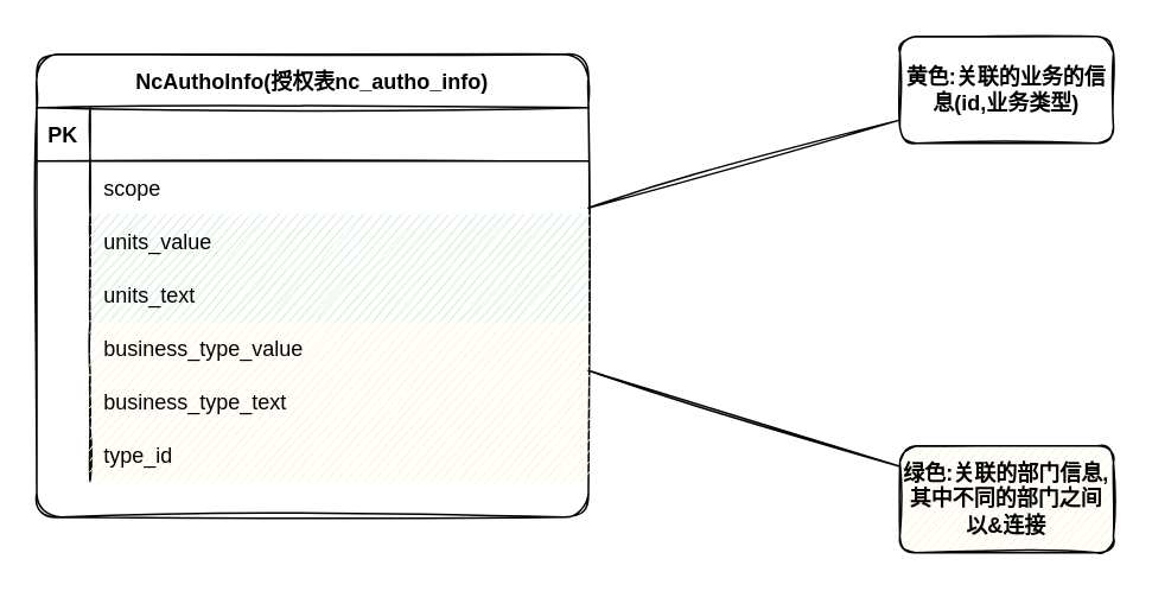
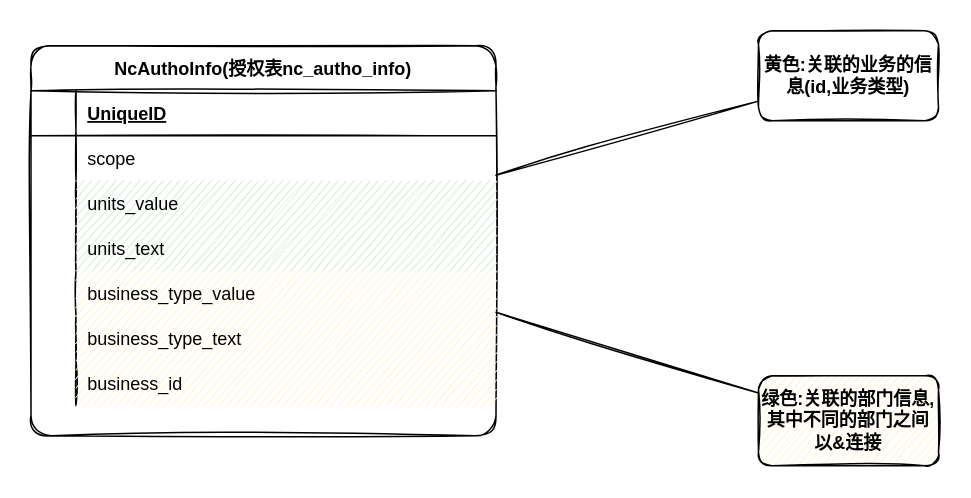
  <mxCell id="0" />
  <mxCell id="1" parent="0" />
  <mxCell id="2" value="" style="orthogonalLoop=1;jettySize=auto;html=1;endArrow=none;endFill=0;sketch=1;" parent="1" source="4" target="26" edge="1"><mxGeometry relative="1" as="geometry" /></mxCell>
  <mxCell id="3" value="" style="edgeStyle=none;orthogonalLoop=1;jettySize=auto;html=1;endArrow=none;endFill=0;sketch=1;" parent="1" source="4" target="27" edge="1"><mxGeometry relative="1" as="geometry" /></mxCell>
  <mxCell id="4" value="NcAuthoInfo(授权表nc_autho_info)" style="shape=table;startSize=30;container=1;collapsible=1;childLayout=tableLayout;fixedRows=1;rowLines=0;fontStyle=1;align=center;resizeLast=1;sketch=1;rounded=1;" parent="1" vertex="1"><mxGeometry x="20" y="30" width="310" height="260" as="geometry" /></mxCell>
  <mxCell id="5" value="" style="shape=partialRectangle;collapsible=0;dropTarget=0;pointerEvents=0;fillColor=none;top=0;left=0;bottom=1;right=0;points=[[0,0.5],[1,0.5]];portConstraint=eastwest;sketch=1;rounded=1;" parent="4" vertex="1"><mxGeometry y="30" width="310" height="30" as="geometry" /></mxCell>
- <mxCell id="6" value="PK" style="shape=partialRectangle;connectable=0;fillColor=none;top=0;left=0;bottom=0;right=0;fontStyle=1;overflow=hidden;sketch=1;rounded=1;" parent="5" vertex="1"><mxGeometry width="30" height="30" as="geometry" /></mxCell>
+ <mxCell id="7" value="UniqueID" style="shape=partialRectangle;connectable=0;fillColor=none;top=0;left=0;bottom=0;right=0;align=left;spacingLeft=6;fontStyle=5;overflow=hidden;sketch=1;rounded=1;" parent="5" vertex="1"><mxGeometry x="30" width="280" height="30" as="geometry" /></mxCell>
  <mxCell id="8" value="" style="shape=partialRectangle;collapsible=0;dropTarget=0;pointerEvents=0;fillColor=none;top=0;left=0;bottom=0;right=0;points=[[0,0.5],[1,0.5]];portConstraint=eastwest;sketch=1;rounded=1;" parent="4" vertex="1"><mxGeometry y="60" width="310" height="30" as="geometry" /></mxCell>
  <mxCell id="9" value="" style="shape=partialRectangle;connectable=0;fillColor=none;top=0;left=0;bottom=0;right=0;editable=1;overflow=hidden;sketch=1;rounded=1;" parent="8" vertex="1"><mxGeometry width="30" height="30" as="geometry" /></mxCell>
  <mxCell id="10" value="scope" style="shape=partialRectangle;connectable=0;fillColor=none;top=0;left=0;bottom=0;right=0;align=left;spacingLeft=6;overflow=hidden;sketch=1;rounded=1;" parent="8" vertex="1"><mxGeometry x="30" width="280" height="30" as="geometry" /></mxCell>
  <mxCell id="11" value="" style="shape=partialRectangle;collapsible=0;dropTarget=0;pointerEvents=0;fillColor=none;top=0;left=0;bottom=0;right=0;points=[[0,0.5],[1,0.5]];portConstraint=eastwest;sketch=1;rounded=1;" parent="4" vertex="1"><mxGeometry y="90" width="310" height="30" as="geometry" /></mxCell>
  <mxCell id="12" value="" style="shape=partialRectangle;connectable=0;fillColor=none;top=0;left=0;bottom=0;right=0;editable=1;overflow=hidden;sketch=1;rounded=1;" parent="11" vertex="1"><mxGeometry width="30" height="30" as="geometry" /></mxCell>
  <mxCell id="13" value="units_value" style="shape=partialRectangle;connectable=0;fillColor=#d5e8d4;top=0;left=0;bottom=0;right=0;align=left;spacingLeft=6;overflow=hidden;strokeColor=#82b366;sketch=1;rounded=1;" parent="11" vertex="1"><mxGeometry x="30" width="280" height="30" as="geometry" /></mxCell>
  <mxCell id="14" value="" style="shape=partialRectangle;collapsible=0;dropTarget=0;pointerEvents=0;fillColor=none;top=0;left=0;bottom=0;right=0;points=[[0,0.5],[1,0.5]];portConstraint=eastwest;sketch=1;rounded=1;" parent="4" vertex="1"><mxGeometry y="120" width="310" height="30" as="geometry" /></mxCell>
  <mxCell id="15" value="" style="shape=partialRectangle;connectable=0;fillColor=none;top=0;left=0;bottom=0;right=0;editable=1;overflow=hidden;sketch=1;rounded=1;" parent="14" vertex="1"><mxGeometry width="30" height="30" as="geometry" /></mxCell>
  <mxCell id="16" value="units_text" style="shape=partialRectangle;connectable=0;fillColor=#d5e8d4;top=0;left=0;bottom=0;right=0;align=left;spacingLeft=6;overflow=hidden;strokeColor=#82b366;sketch=1;rounded=1;" parent="14" vertex="1"><mxGeometry x="30" width="280" height="30" as="geometry" /></mxCell>
  <mxCell id="17" value="" style="shape=partialRectangle;collapsible=0;dropTarget=0;pointerEvents=0;fillColor=none;top=0;left=0;bottom=0;right=0;points=[[0,0.5],[1,0.5]];portConstraint=eastwest;sketch=1;rounded=1;" parent="4" vertex="1"><mxGeometry y="150" width="310" height="30" as="geometry" /></mxCell>
  <mxCell id="18" value="&#10;&#10;" style="shape=partialRectangle;connectable=0;fillColor=none;top=0;left=0;bottom=0;right=0;editable=1;overflow=hidden;sketch=1;rounded=1;" parent="17" vertex="1"><mxGeometry width="30" height="30" as="geometry" /></mxCell>
  <mxCell id="19" value="business_type_value" style="shape=partialRectangle;connectable=0;fillColor=#fff2cc;top=0;left=0;bottom=0;right=0;align=left;spacingLeft=6;overflow=hidden;strokeColor=#d6b656;sketch=1;rounded=1;" parent="17" vertex="1"><mxGeometry x="30" width="280" height="30" as="geometry" /></mxCell>
  <mxCell id="20" value="" style="shape=partialRectangle;collapsible=0;dropTarget=0;pointerEvents=0;fillColor=none;top=0;left=0;bottom=0;right=0;points=[[0,0.5],[1,0.5]];portConstraint=eastwest;sketch=1;rounded=1;" parent="4" vertex="1"><mxGeometry y="180" width="310" height="30" as="geometry" /></mxCell>
  <mxCell id="21" value="&#10;&#10;" style="shape=partialRectangle;connectable=0;fillColor=none;top=0;left=0;bottom=0;right=0;editable=1;overflow=hidden;sketch=1;rounded=1;" parent="20" vertex="1"><mxGeometry width="30" height="30" as="geometry" /></mxCell>
  <mxCell id="22" value="business_type_text" style="shape=partialRectangle;connectable=0;fillColor=#fff2cc;top=0;left=0;bottom=0;right=0;align=left;spacingLeft=6;overflow=hidden;strokeColor=#d6b656;sketch=1;rounded=1;" parent="20" vertex="1"><mxGeometry x="30" width="280" height="30" as="geometry" /></mxCell>
  <mxCell id="23" value="" style="shape=partialRectangle;collapsible=0;dropTarget=0;pointerEvents=0;fillColor=none;top=0;left=0;bottom=0;right=0;points=[[0,0.5],[1,0.5]];portConstraint=eastwest;sketch=1;rounded=1;" parent="4" vertex="1"><mxGeometry y="210" width="310" height="30" as="geometry" /></mxCell>
  <mxCell id="24" value="&#10;&#10;" style="shape=partialRectangle;connectable=0;fillColor=none;top=0;left=0;bottom=0;right=0;editable=1;overflow=hidden;sketch=1;rounded=1;" parent="23" vertex="1"><mxGeometry width="30" height="30" as="geometry" /></mxCell>
- <mxCell id="25" value="type_id" style="shape=partialRectangle;connectable=0;fillColor=#fff2cc;top=0;left=0;bottom=0;right=0;align=left;spacingLeft=6;overflow=hidden;strokeColor=#d6b656;sketch=1;rounded=1;" parent="23" vertex="1"><mxGeometry x="30" width="280" height="30" as="geometry" /></mxCell>
+ <mxCell id="25" value="business_id" style="shape=partialRectangle;connectable=0;fillColor=#fff2cc;top=0;left=0;bottom=0;right=0;align=left;spacingLeft=6;overflow=hidden;strokeColor=#d6b656;sketch=1;rounded=1;" parent="23" vertex="1"><mxGeometry x="30" width="280" height="30" as="geometry" /></mxCell>
  <mxCell id="26" value="黄色:关联的业务的信息(id,业务类型)" style="whiteSpace=wrap;html=1;fontStyle=1;startSize=30;sketch=1;rounded=1;" parent="1" vertex="1"><mxGeometry x="505" y="20" width="120" height="60" as="geometry" /></mxCell>
  <mxCell id="27" value="绿色:关联的部门信息,其中不同的部门之间以&amp;amp;连接" style="whiteSpace=wrap;html=1;fontStyle=1;startSize=30;sketch=1;rounded=1;fillColor=#fff2cc;" parent="1" vertex="1"><mxGeometry x="505" y="250" width="120" height="60" as="geometry" /></mxCell>
